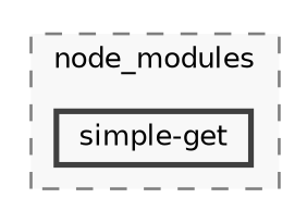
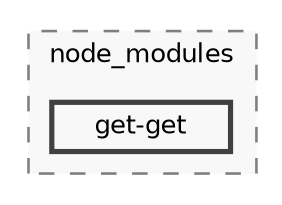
  digraph {
    compound=true
    rankdir=LR
-   n1 [color=grey25 fillcolor="#f8f8f8" fontname=Helvetica fontsize=10 height=0.2 label="simple-get" shape=box style="filled,bold" width=0.4]
+   n1 [color=grey25 fillcolor="#f8f8f8" fontname=Helvetica fontsize=10 height=0.2 label="get-get" shape=box style="filled,bold" width=0.4]
    subgraph cluster_1 {
      bgcolor="#f8f8f8"
      fontname=Helvetica
      fontsize=10
      label=node_modules
      pencolor=grey50
      style="filled,dashed"
      n1
    }
  }
